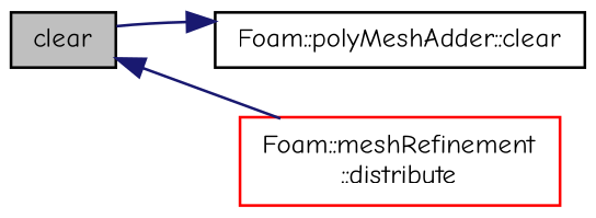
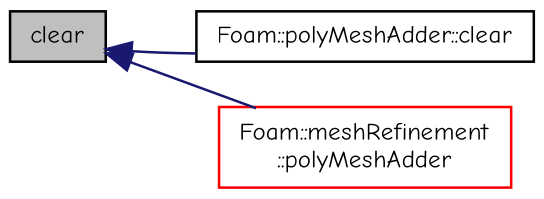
  digraph {
    fontname="Comic Neue"
    rankdir=LR
    node [color=black fontname="Comic Neue" fontsize=10 shape=record]
    edge [color=midnightblue dir=back fontname="Comic Neue" fontsize=10 labelfontname=Helvetica labelfontsize=10 style=solid]
    n1 [fillcolor=grey75 fontcolor=black height=0.2 label=clear style=filled width=0.4]
    n2 [height=0.2 label="Foam::polyMeshAdder::clear" width=0.4]
-   n3 [color=red height=0.2 label="Foam::meshRefinement\l::distribute" width=0.4]
-   n2 -> n1
+   n3 [color=red height=0.2 label="Foam::meshRefinement\l::polyMeshAdder" width=0.4]
+   n1 -> n2
    n1 -> n3
  }
